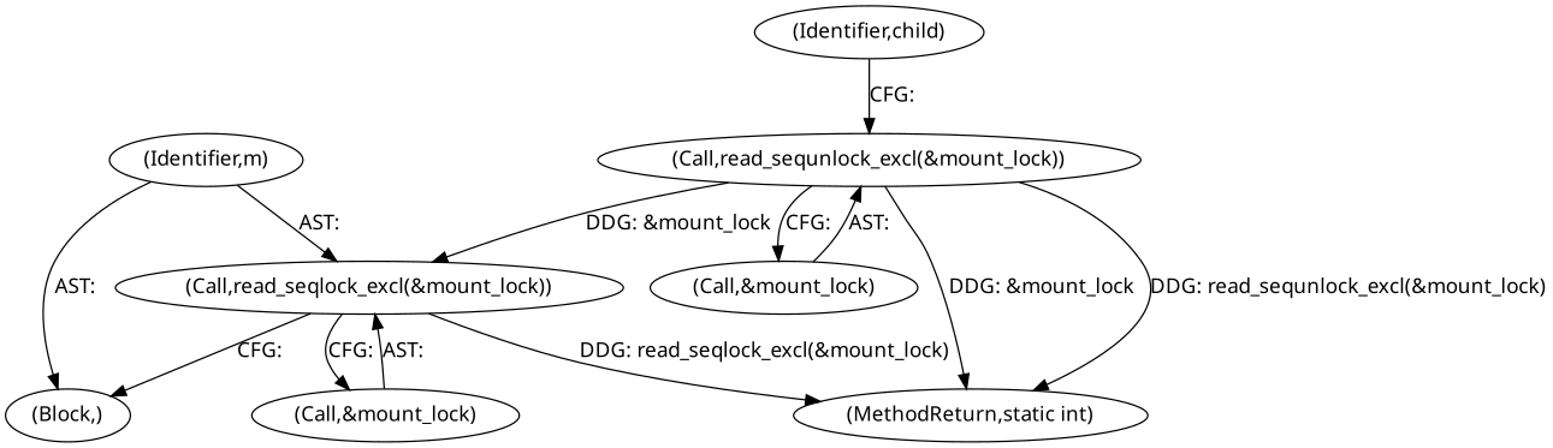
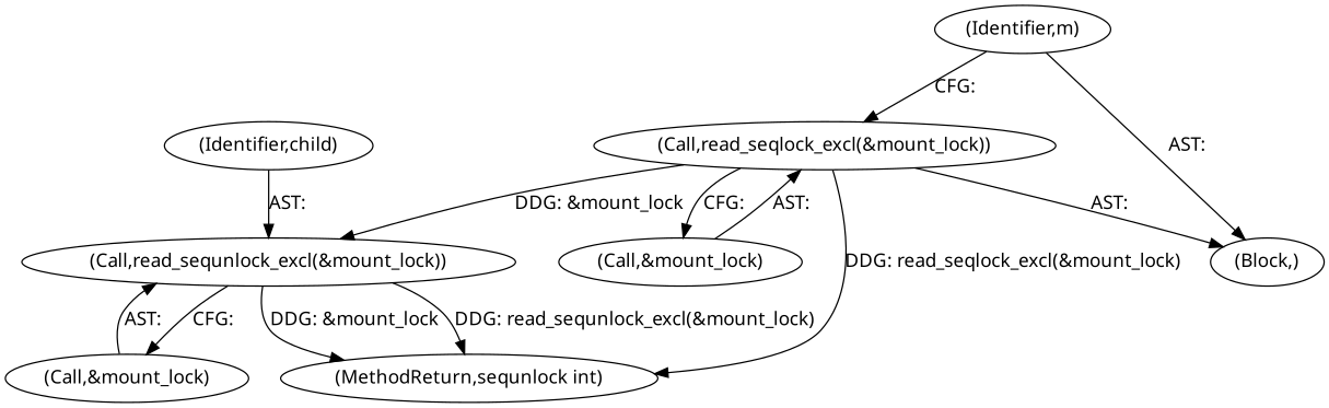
  digraph {
    fontname="Noto Sans"
    node [fontname="Noto Sans"]
    edge [fontname="Noto Sans"]
    n1 [label="(Call,read_sequnlock_excl(&mount_lock))"]
    n2 [label="(Call,&mount_lock)"]
-   n3 [label="(MethodReturn,static int)"]
+   n3 [label="(MethodReturn,sequnlock int)"]
    n4 [label="(Block,)"]
    n5 [label="(Call,read_seqlock_excl(&mount_lock))"]
    n6 [label="(Call,&mount_lock)"]
    n7 [label="(Identifier,child)"]
    n8 [label="(Identifier,m)"]
    n1 -> n2 [label="CFG: "]
    n1 -> n3 [label="DDG: &mount_lock"]
    n1 -> n3 [label="DDG: read_sequnlock_excl(&mount_lock)"]
    n2 -> n1 [label="AST: "]
-   n1 -> n5 [label="DDG: &mount_lock"]
+   n5 -> n1 [label="DDG: &mount_lock"]
    n5 -> n3 [label="DDG: read_seqlock_excl(&mount_lock)"]
-   n5 -> n4 [label="CFG: "]
+   n5 -> n4 [label="AST: "]
    n5 -> n6 [label="CFG: "]
    n6 -> n5 [label="AST: "]
-   n7 -> n1 [label="CFG: "]
+   n7 -> n1 [label="AST: "]
    n8 -> n4 [label="AST: "]
-   n8 -> n5 [label="AST: "]
+   n8 -> n5 [label="CFG: "]
  }
